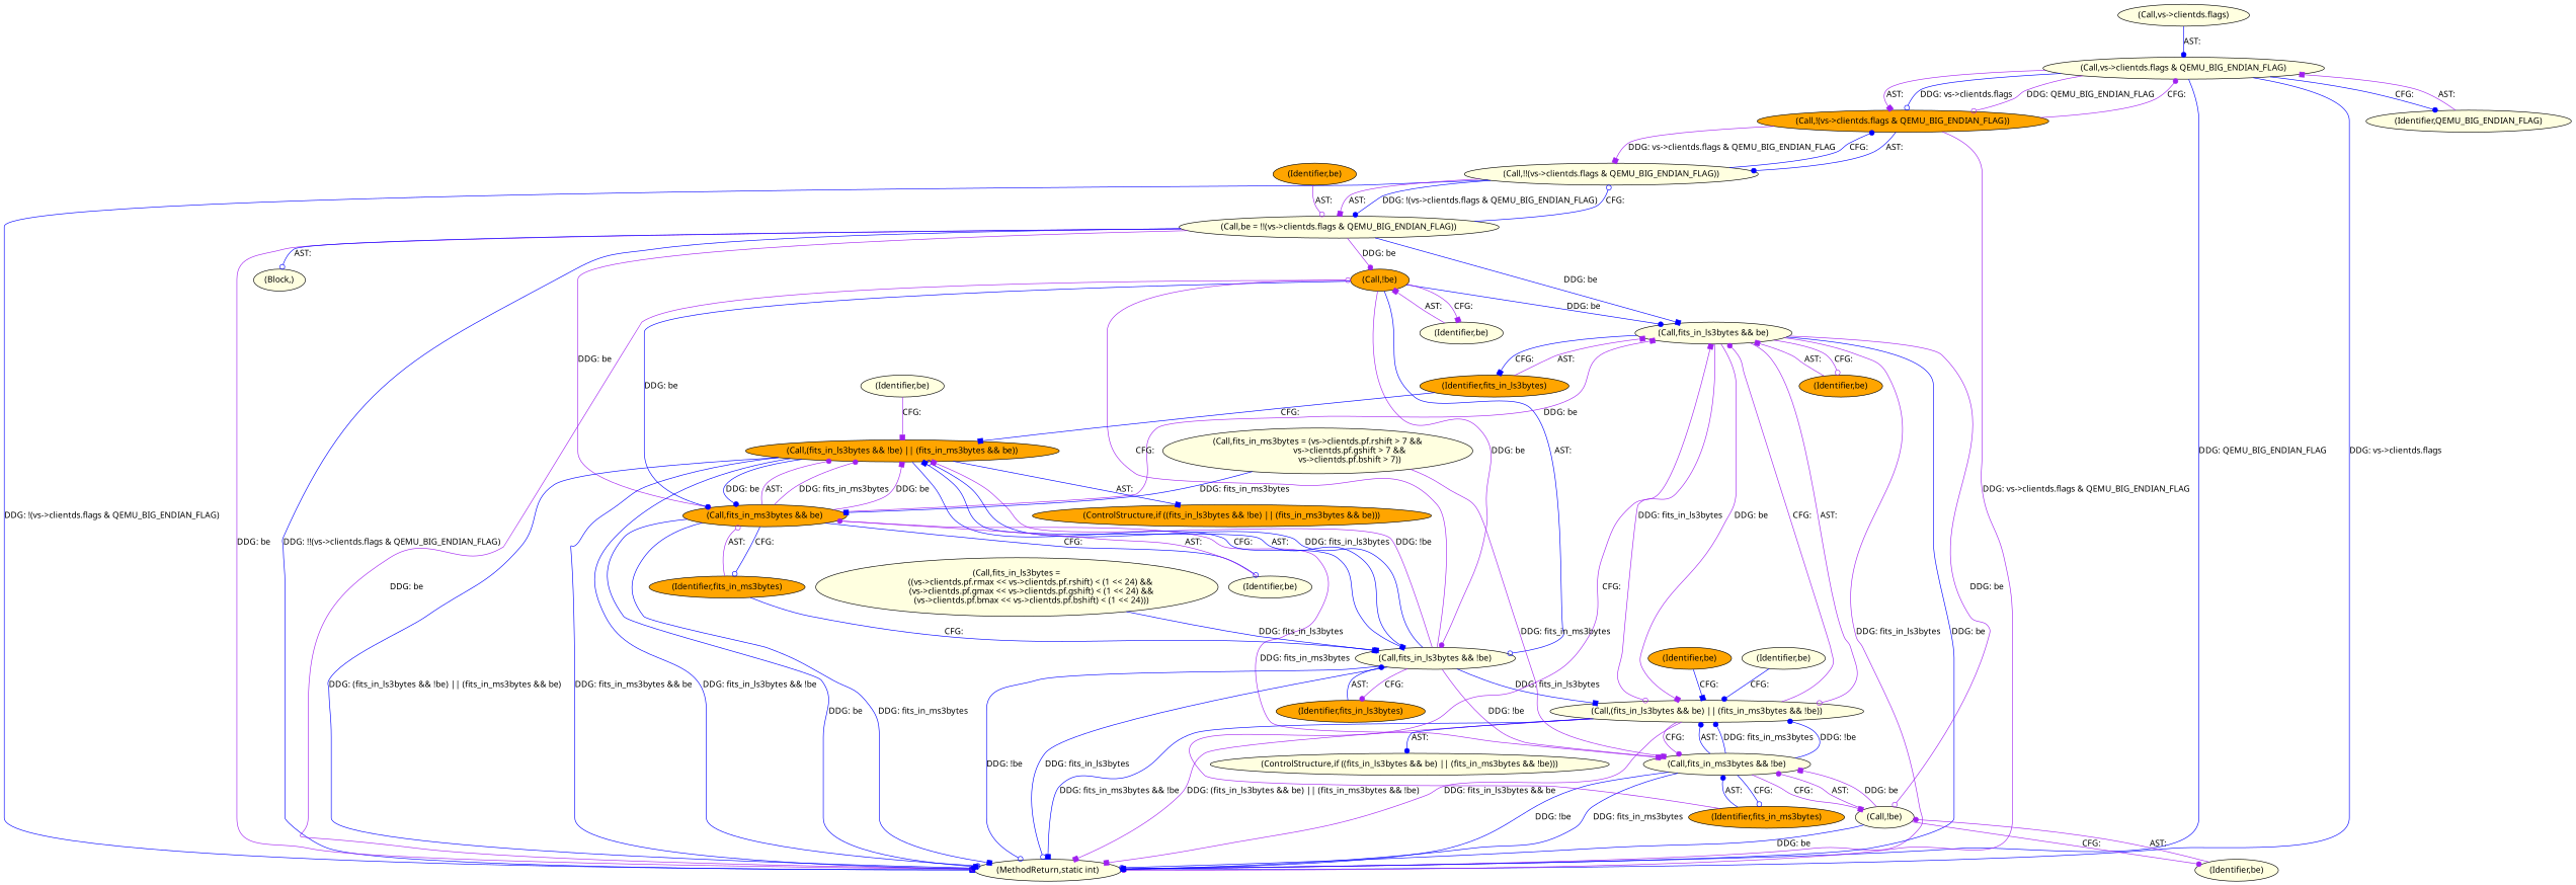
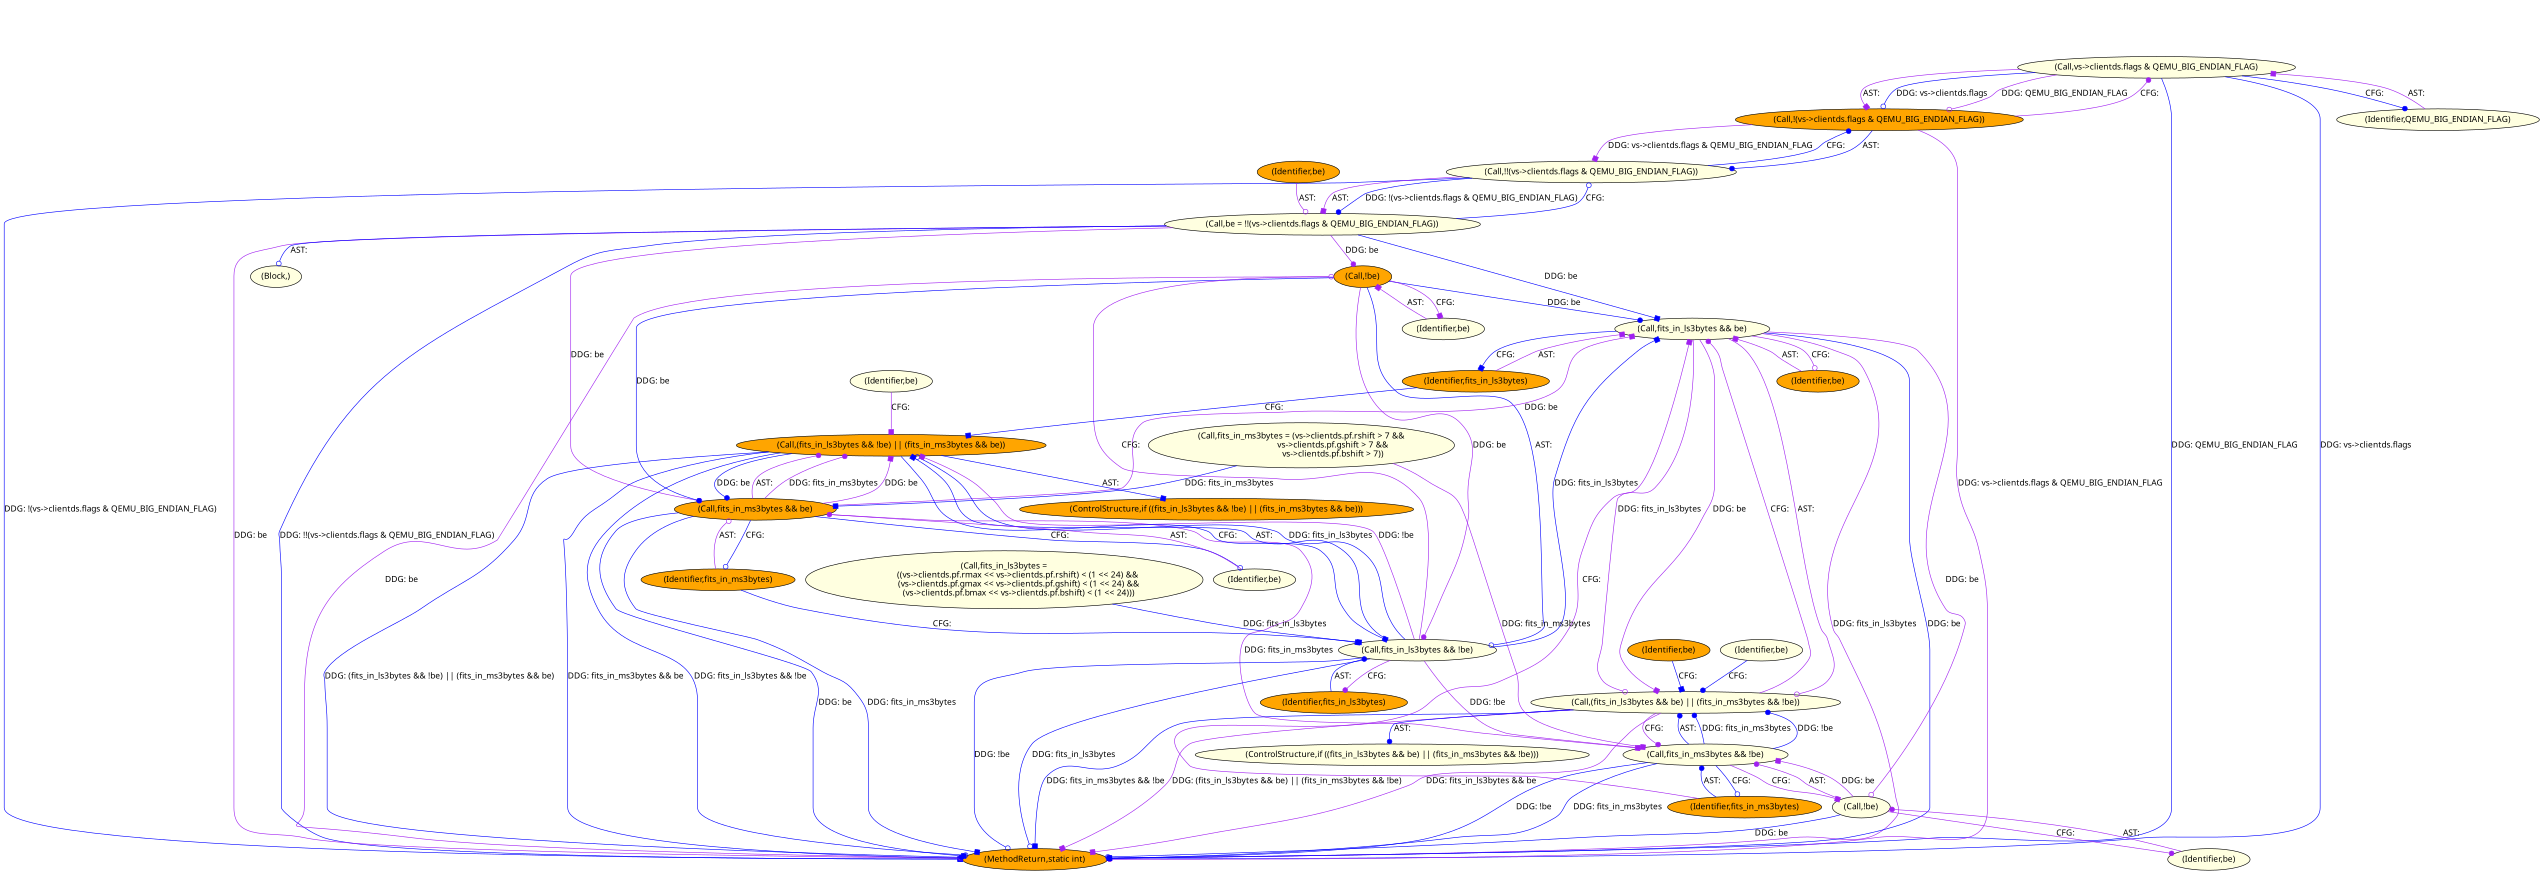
  digraph {
    fontname="Noto Sans"
    node [fillcolor=lightyellow fontname="Noto Sans" style=filled]
    edge [arrowhead=box color=blue fontname="Noto Sans"]
    n1 [label="(Call,vs->clientds.flags & QEMU_BIG_ENDIAN_FLAG)"]
    n2 [fillcolor=orange label="(Call,!(vs->clientds.flags & QEMU_BIG_ENDIAN_FLAG))"]
-   n3 [label="(MethodReturn,static int)"]
+   n3 [fillcolor=orange label="(MethodReturn,static int)"]
    n4 [label="(Identifier,QEMU_BIG_ENDIAN_FLAG)"]
    n5 [label="(Call,!!(vs->clientds.flags & QEMU_BIG_ENDIAN_FLAG))"]
    n6 [label="(Call,be = !!(vs->clientds.flags & QEMU_BIG_ENDIAN_FLAG))"]
    n7 [fillcolor=orange label="(Call,!be)"]
    n8 [label="(Call,fits_in_ls3bytes && be)"]
    n9 [fillcolor=orange label="(Call,fits_in_ms3bytes && be)"]
    n10 [label="(Block,)"]
    n11 [label="(Call,fits_in_ls3bytes && !be)"]
    n12 [label="(Identifier,be)"]
    n13 [label="(Call,(fits_in_ls3bytes && be) || (fits_in_ms3bytes && !be))"]
    n14 [label="(Call,!be)"]
    n15 [fillcolor=orange label="(Identifier,fits_in_ls3bytes)"]
    n16 [fillcolor=orange label="(Identifier,be)"]
    n17 [fillcolor=orange label="(Call,(fits_in_ls3bytes && !be) || (fits_in_ms3bytes && be))"]
    n18 [label="(Call,fits_in_ms3bytes && !be)"]
    n19 [label="(Identifier,be)"]
    n20 [fillcolor=orange label="(Identifier,fits_in_ms3bytes)"]
    n21 [fillcolor=orange label="(Identifier,fits_in_ls3bytes)"]
    n22 [fillcolor=orange label="(ControlStructure,if ((fits_in_ls3bytes && !be) || (fits_in_ms3bytes && be)))"]
    n23 [fillcolor=orange label="(Identifier,fits_in_ms3bytes)"]
    n24 [label="(ControlStructure,if ((fits_in_ls3bytes && be) || (fits_in_ms3bytes && !be)))"]
    n25 [label="(Identifier,be)"]
-   n26 [label="(Call,vs->clientds.flags)"]
    n27 [label="(Identifier,be)"]
    n28 [label="(Identifier,be)"]
    n29 [label="(Call,fits_in_ls3bytes =\n            ((vs->clientds.pf.rmax << vs->clientds.pf.rshift) < (1 << 24) &&\n             (vs->clientds.pf.gmax << vs->clientds.pf.gshift) < (1 << 24) &&\n             (vs->clientds.pf.bmax << vs->clientds.pf.bshift) < (1 << 24)))"]
    n30 [label="(Call,fits_in_ms3bytes = (vs->clientds.pf.rshift > 7 &&\n                            vs->clientds.pf.gshift > 7 &&\n                            vs->clientds.pf.bshift > 7))"]
    n31 [fillcolor=orange label="(Identifier,be)"]
    n32 [fillcolor=orange label="(Identifier,be)"]
    n1 -> n2 [color=purple label="AST: "]
    n1 -> n2 [arrowhead=odot label="DDG: vs->clientds.flags"]
    n1 -> n2 [arrowhead=odot color=purple label="DDG: QEMU_BIG_ENDIAN_FLAG"]
    n1 -> n3 [arrowhead=odot label="DDG: QEMU_BIG_ENDIAN_FLAG"]
    n1 -> n3 [arrowhead=dot label="DDG: vs->clientds.flags"]
    n1 -> n4 [arrowhead=dot label="CFG: "]
    n2 -> n1 [arrowhead=dot color=purple label="CFG: "]
    n2 -> n3 [arrowhead=dot color=purple label="DDG: vs->clientds.flags & QEMU_BIG_ENDIAN_FLAG"]
    n2 -> n5 [arrowhead=dot label="AST: "]
    n2 -> n5 [color=purple label="DDG: vs->clientds.flags & QEMU_BIG_ENDIAN_FLAG"]
    n4 -> n1 [color=purple label="AST: "]
    n5 -> n2 [arrowhead=dot label="CFG: "]
    n5 -> n3 [label="DDG: !(vs->clientds.flags & QEMU_BIG_ENDIAN_FLAG)"]
    n5 -> n6 [color=purple label="AST: "]
    n5 -> n6 [arrowhead=dot label="DDG: !(vs->clientds.flags & QEMU_BIG_ENDIAN_FLAG)"]
    n6 -> n3 [label="DDG: !!(vs->clientds.flags & QEMU_BIG_ENDIAN_FLAG)"]
    n6 -> n3 [arrowhead=dot color=purple label="DDG: be"]
    n6 -> n5 [arrowhead=odot label="CFG: "]
    n6 -> n7 [arrowhead=dot color=purple label="DDG: be"]
    n6 -> n8 [label="DDG: be"]
    n6 -> n9 [arrowhead=odot color=purple label="DDG: be"]
    n6 -> n10 [arrowhead=odot label="AST: "]
    n7 -> n3 [arrowhead=dot color=purple label="DDG: be"]
    n7 -> n8 [arrowhead=dot label="DDG: be"]
    n7 -> n9 [arrowhead=dot label="DDG: be"]
    n7 -> n11 [arrowhead=odot label="AST: "]
    n7 -> n11 [arrowhead=dot color=purple label="DDG: be"]
    n7 -> n12 [color=purple label="CFG: "]
    n8 -> n3 [color=purple label="DDG: fits_in_ls3bytes"]
    n8 -> n3 [arrowhead=dot label="DDG: be"]
    n8 -> n13 [arrowhead=odot color=purple label="AST: "]
    n8 -> n13 [arrowhead=odot color=purple label="DDG: fits_in_ls3bytes"]
    n8 -> n13 [color=purple label="DDG: be"]
    n8 -> n14 [arrowhead=odot color=purple label="DDG: be"]
    n8 -> n15 [label="CFG: "]
    n8 -> n16 [arrowhead=odot color=purple label="CFG: "]
    n9 -> n3 [label="DDG: be"]
    n9 -> n3 [label="DDG: fits_in_ms3bytes"]
    n9 -> n8 [color=purple label="DDG: be"]
    n9 -> n17 [arrowhead=dot color=purple label="AST: "]
    n9 -> n17 [arrowhead=dot color=purple label="DDG: fits_in_ms3bytes"]
    n9 -> n17 [color=purple label="DDG: be"]
    n9 -> n18 [color=purple label="DDG: fits_in_ms3bytes"]
    n9 -> n19 [arrowhead=odot label="CFG: "]
    n9 -> n20 [arrowhead=odot label="CFG: "]
    n11 -> n3 [arrowhead=odot label="DDG: !be"]
    n11 -> n3 [arrowhead=odot label="DDG: fits_in_ls3bytes"]
    n11 -> n7 [arrowhead=odot color=purple label="CFG: "]
-   n11 -> n13 [label="DDG: fits_in_ls3bytes"]
+   n11 -> n8 [label="DDG: fits_in_ls3bytes"]
    n11 -> n17 [label="AST: "]
    n11 -> n17 [arrowhead=odot label="DDG: fits_in_ls3bytes"]
    n11 -> n17 [color=purple label="DDG: !be"]
    n11 -> n18 [arrowhead=odot color=purple label="DDG: !be"]
    n11 -> n21 [arrowhead=dot color=purple label="CFG: "]
    n12 -> n7 [color=purple label="AST: "]
    n13 -> n3 [color=purple label="DDG: fits_in_ls3bytes && be"]
    n13 -> n3 [label="DDG: fits_in_ms3bytes && !be"]
    n13 -> n3 [color=purple label="DDG: (fits_in_ls3bytes && be) || (fits_in_ms3bytes && !be)"]
    n13 -> n8 [arrowhead=dot color=purple label="CFG: "]
    n13 -> n18 [arrowhead=dot color=purple label="CFG: "]
    n13 -> n24 [arrowhead=dot label="AST: "]
    n14 -> n3 [arrowhead=odot label="DDG: be"]
    n14 -> n18 [arrowhead=dot color=purple label="AST: "]
    n14 -> n18 [color=purple label="DDG: be"]
    n14 -> n25 [arrowhead=dot color=purple label="CFG: "]
    n15 -> n8 [color=purple label="AST: "]
    n15 -> n17 [label="CFG: "]
    n16 -> n8 [color=purple label="AST: "]
    n17 -> n3 [arrowhead=dot label="DDG: (fits_in_ls3bytes && !be) || (fits_in_ms3bytes && be)"]
    n17 -> n3 [arrowhead=odot label="DDG: fits_in_ms3bytes && be"]
    n17 -> n3 [arrowhead=odot label="DDG: fits_in_ls3bytes && !be"]
    n17 -> n9 [arrowhead=dot label="DDG: be"]
    n17 -> n11 [label="CFG: "]
    n17 -> n22 [label="AST: "]
    n18 -> n3 [label="DDG: !be"]
    n18 -> n3 [label="DDG: fits_in_ms3bytes"]
    n18 -> n13 [arrowhead=dot label="AST: "]
    n18 -> n13 [arrowhead=dot label="DDG: fits_in_ms3bytes"]
    n18 -> n13 [arrowhead=dot label="DDG: !be"]
    n18 -> n14 [color=purple label="CFG: "]
    n18 -> n23 [arrowhead=odot label="CFG: "]
    n19 -> n9 [arrowhead=dot color=purple label="AST: "]
    n20 -> n9 [arrowhead=odot color=purple label="AST: "]
    n20 -> n11 [label="CFG: "]
    n21 -> n11 [arrowhead=dot label="AST: "]
    n23 -> n8 [color=purple label="CFG: "]
    n23 -> n18 [arrowhead=dot label="AST: "]
    n25 -> n14 [arrowhead=dot color=purple label="AST: "]
-   n26 -> n1 [arrowhead=dot label="AST: "]
    n27 -> n13 [arrowhead=dot label="CFG: "]
    n28 -> n17 [color=purple label="CFG: "]
    n29 -> n11 [label="DDG: fits_in_ls3bytes"]
    n30 -> n9 [label="DDG: fits_in_ms3bytes"]
    n30 -> n18 [color=purple label="DDG: fits_in_ms3bytes"]
    n31 -> n13 [label="CFG: "]
    n32 -> n6 [arrowhead=odot color=purple label="AST: "]
  }
